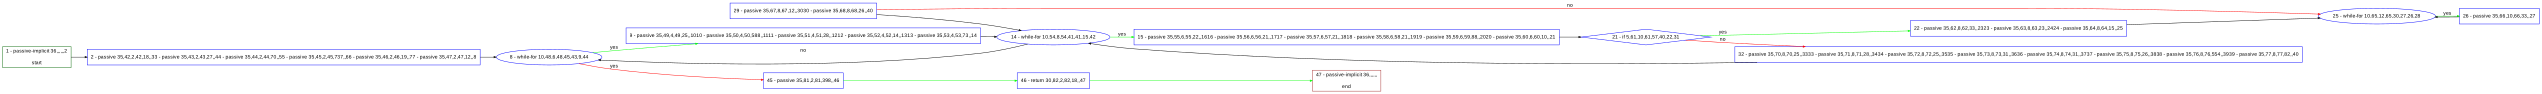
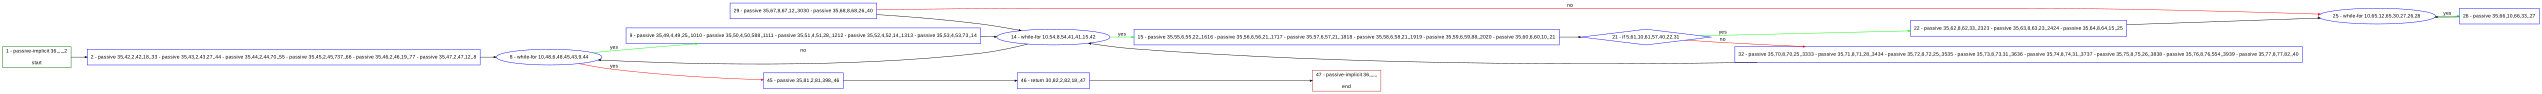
  digraph {
    bgcolor=white
    compound=true
    fillcolor="#FFFFCC"
    fontname=Arial
    fontsize=12
    pack=true
    packmode=clust
    rankdir=LR
    style="rounded,filled"
    node [color="#0000ff" compound=true fillcolor="#ffffff" fixedsize=false fontname=Arial fontsize=12 node_initialized=no shape=box style=filled]
    edge [arrowhead=normal arrowsize=0.5 arrowtail=none color="#000000" compound=true dir=forward fontcolor=black fontname=Arial fontsize=12]
    n1 [label="2 - passive 35,42,2,42,18,,33 - passive 35,43,2,43,27,,44 - passive 35,44,2,44,70,,55 - passive 35,45,2,45,737,,66 - passive 35,46,2,46,19,,77 - passive 35,47,2,47,12,,8"]
    n2 [label="8 - while-for 10,48,6,48,45,43,9,44" shape=oval]
    n3 [label="9 - passive 35,49,4,49,25,,1010 - passive 35,50,4,50,588,,1111 - passive 35,51,4,51,28,,1212 - passive 35,52,4,52,14,,1313 - passive 35,53,4,53,73,,14"]
    n4 [label="45 - passive 35,81,2,81,398,,46"]
    n5 [color="#006400" label="1 - passive-implicit 36,,,,,,2\n\nstart"]
    n6 [label="14 - while-for 10,54,8,54,41,41,15,42" shape=oval]
    n7 [label="46 - return 30,82,2,82,18,,47"]
    n8 [label="15 - passive 35,55,6,55,22,,1616 - passive 35,56,6,56,21,,1717 - passive 35,57,6,57,21,,1818 - passive 35,58,6,58,21,,1919 - passive 35,59,6,59,88,,2020 - passive 35,60,6,60,10,,21"]
    n9 [color="#a52a2a" label="47 - passive-implicit 36,,,,,,\n\nend"]
    n10 [label="21 - if 5,61,10,61,57,40,22,31" shape=diamond]
    n11 [label="22 - passive 35,62,8,62,33,,2323 - passive 35,63,8,63,23,,2424 - passive 35,64,8,64,15,,25"]
    n12 [label="32 - passive 35,70,8,70,25,,3333 - passive 35,71,8,71,28,,3434 - passive 35,72,8,72,25,,3535 - passive 35,73,8,73,31,,3636 - passive 35,74,8,74,31,,3737 - passive 35,75,8,75,26,,3838 - passive 35,76,8,76,554,,3939 - passive 35,77,8,77,82,,40"]
    n13 [label="25 - while-for 10,65,12,65,30,27,26,28" shape=oval]
    n14 [label="26 - passive 35,66,10,66,33,,27"]
    n15 [label="29 - passive 35,67,8,67,12,,3030 - passive 35,68,8,68,26,,40"]
    n1 -> n2
    n2 -> n3 [color="#00ff00" label=yes]
    n2 -> n4 [color="#ff0000" label=yes]
    n3 -> n6
-   n4 -> n7 [color="#00ff00"]
+   n4 -> n7
    n5 -> n1
    n6 -> n2 [label=no]
    n6 -> n8 [color="#00ff00" label=yes]
-   n7 -> n9 [color="#00ff00"]
+   n7 -> n9
    n8 -> n10
    n10 -> n11 [color="#00ff00" label=yes]
    n10 -> n12 [color="#ff0000" label=no]
    n11 -> n13
    n12 -> n6
    n13 -> n14 [color="#00ff00" label=yes]
    n14 -> n13
    n15 -> n6
    n15 -> n13 [color="#ff0000" label=no]
  }
